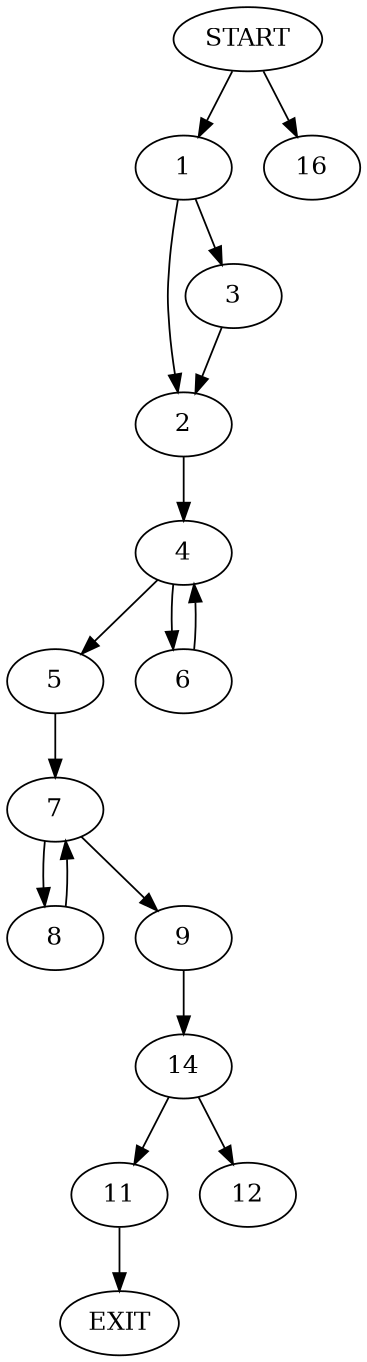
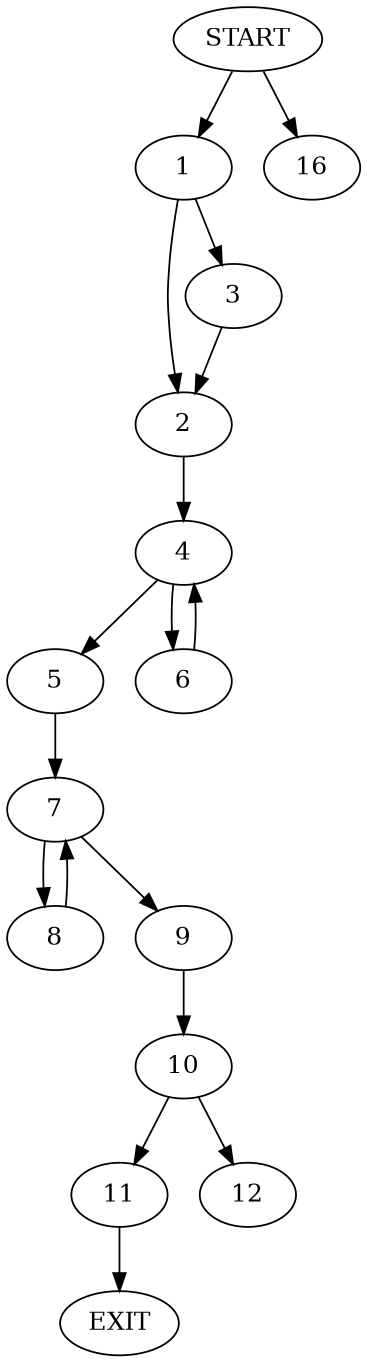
  digraph {
    n1 [label=START]
    1
    n3 [label=16]
    2
    3
    n6 [label=EXIT]
    4
    5
    6
    7
    8
    9
-   10 [label=14]
+   10
    11
    12
    n1 -> 1
    n1 -> n3
    1 -> 2
    1 -> 3
    2 -> 4
    3 -> 2
    4 -> 5
    4 -> 6
    5 -> 7
    6 -> 4
    7 -> 8
    7 -> 9
    8 -> 7
    9 -> 10
    10 -> 11
    10 -> 12
    11 -> n6
  }
